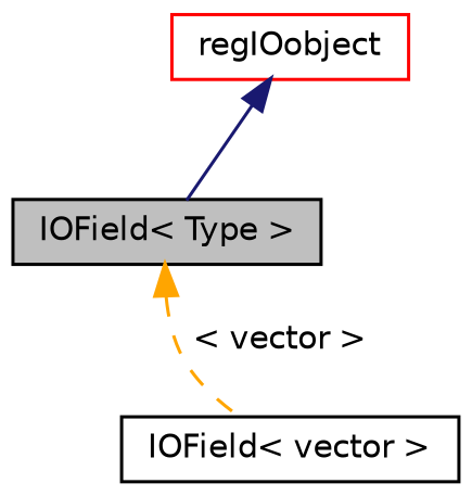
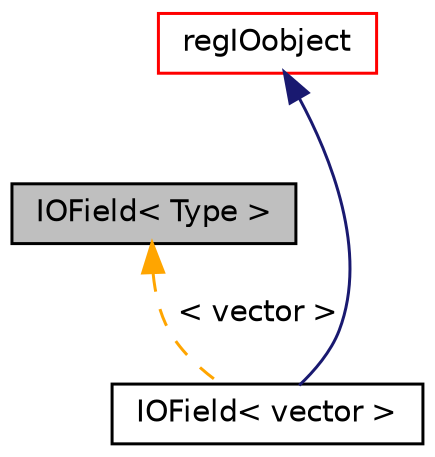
  digraph {
    node [color=black fontname=Helvetica fontsize=10 shape=record]
    edge [dir=back fontname=Helvetica fontsize=10 labelfontname=Helvetica labelfontsize=10]
    n1 [fillcolor=grey75 fontcolor=black height=0.2 label="IOField\< Type \>" style=filled width=0.4]
    n2 [height=0.2 label="IOField\< vector \>" width=0.4]
    n3 [color=red height=0.2 label=regIOobject width=0.4]
    n1 -> n2 [color=orange label=" \< vector \>" style=dashed]
-   n3 -> n1 [color=midnightblue style=solid]
+   n3 -> n2 [color=midnightblue style=solid]
  }
